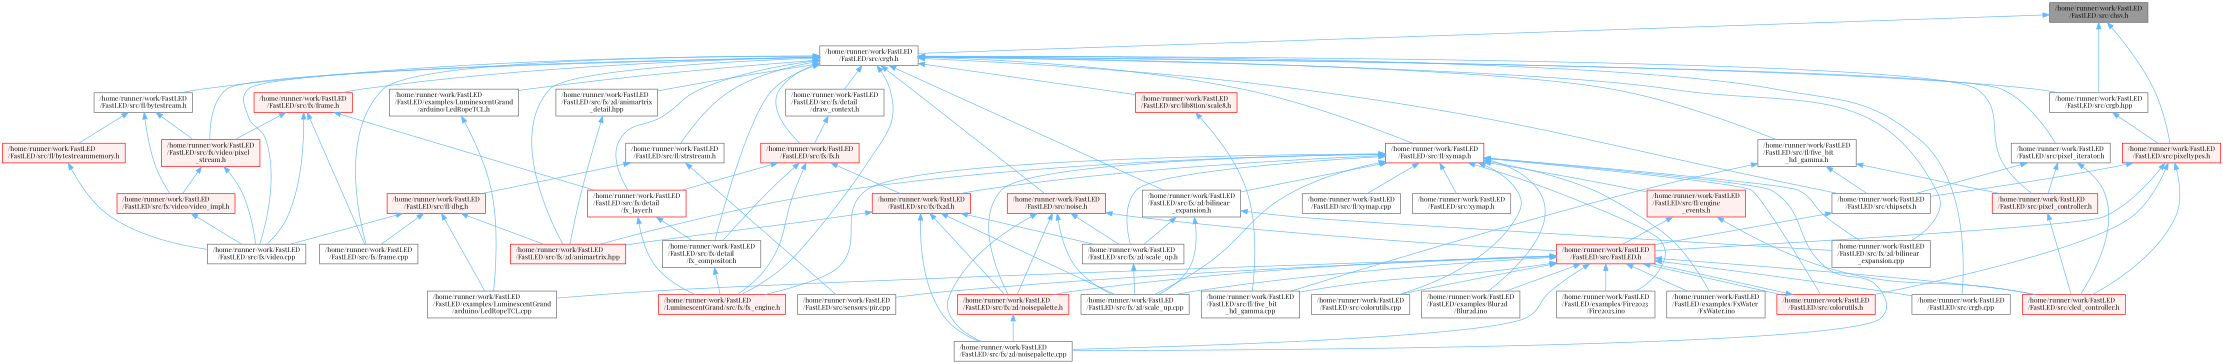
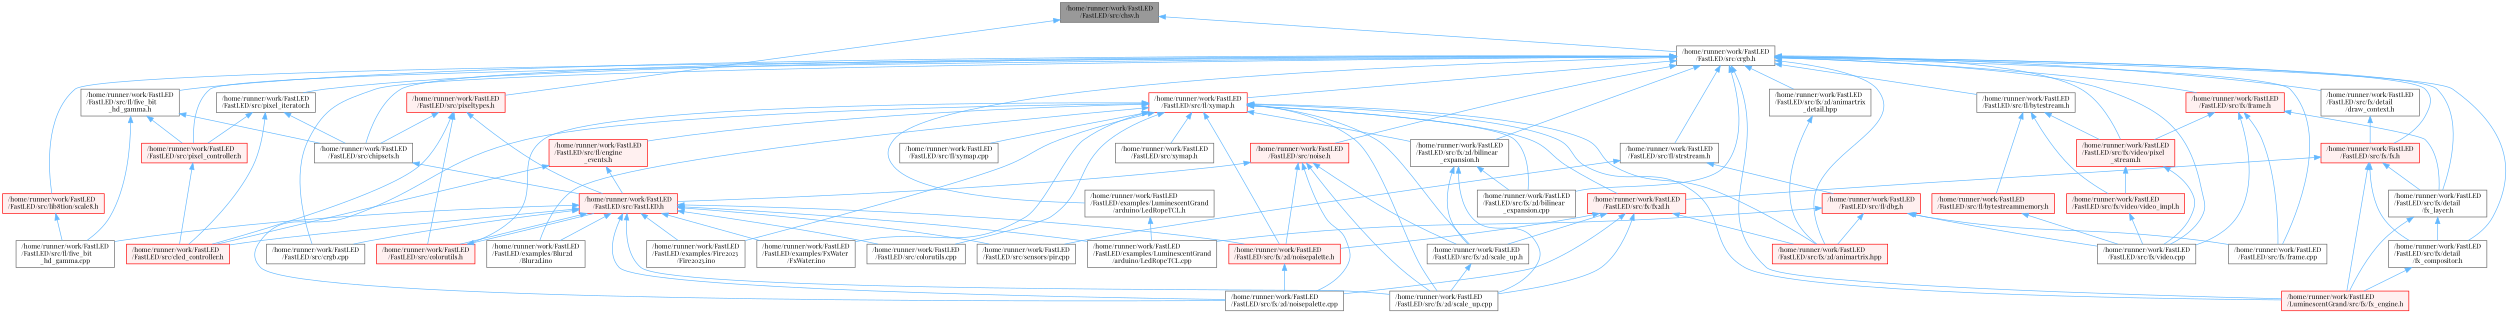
  digraph {
    fontname="Playfair Display"
    node [color=grey40 fillcolor=white fontname="Playfair Display" fontsize=10 shape=box style=filled]
    edge [color=steelblue1 dir=back fontname="Playfair Display" fontsize=10 labelfontname=Helvetica labelfontsize=10 style=solid]
    n1 [color=gray40 fillcolor=grey60 fontcolor=black height=0.2 label="/home/runner/work/FastLED\l/FastLED/src/chsv.h" width=0.4]
    n2 [height=0.2 label="/home/runner/work/FastLED\l/FastLED/src/crgb.h" width=0.4]
-   n3 [height=0.2 label="/home/runner/work/FastLED\l/FastLED/src/crgb.hpp" width=0.4]
    n4 [color=red fillcolor="#FFF0F0" height=0.2 label="/home/runner/work/FastLED\l/FastLED/src/pixeltypes.h" width=0.4]
    n5 [height=0.2 label="/home/runner/work/FastLED\l/FastLED/examples/LuminescentGrand\l/arduino/LedRopeTCL.h" width=0.4]
    n6 [height=0.2 label="/home/runner/work/FastLED\l/FastLED/src/chipsets.h" width=0.4]
    n7 [height=0.2 label="/home/runner/work/FastLED\l/FastLED/src/crgb.cpp" width=0.4]
    n8 [color=red fillcolor="#FFF0F0" height=0.2 label="/home/runner/work/FastLED\l/FastLED/src/pixel_controller.h" width=0.4]
    n9 [height=0.2 label="/home/runner/work/FastLED\l/FastLED/src/fl/bytestream.h" width=0.4]
    n10 [height=0.2 label="/home/runner/work/FastLED\l/FastLED/src/fx/video.cpp" width=0.4]
    n11 [color=red fillcolor="#FFF0F0" height=0.2 label="/home/runner/work/FastLED\l/FastLED/src/fx/video/pixel\l_stream.h" width=0.4]
    n12 [height=0.2 label="/home/runner/work/FastLED\l/FastLED/src/fl/five_bit\l_hd_gamma.h" width=0.4]
    n13 [height=0.2 label="/home/runner/work/FastLED\l/FastLED/src/fl/strstream.h" width=0.4]
    n14 [color=red fillcolor="#FFF0F0" height=0.2 label="/home/runner/work/FastLED\l/FastLED/src/fx/2d/animartrix.hpp" width=0.4]
    n15 [height=0.2 label="/home/runner/work/FastLED\l/FastLED/src/fx/frame.cpp" width=0.4]
    n16 [color=red height=0.2 label="/home/runner/work/FastLED\l/FastLED/src/fl/xymap.h" width=0.4]
    n17 [height=0.2 label="/home/runner/work/FastLED\l/FastLED/src/fx/2d/bilinear\l_expansion.cpp" width=0.4]
    n18 [height=0.2 label="/home/runner/work/FastLED\l/FastLED/src/fx/2d/bilinear\l_expansion.h" width=0.4]
    n19 [color=red fillcolor="#FFF0F0" height=0.2 label="/home/runner/work/FastLED\l/LuminescentGrand/src/fx/fx_engine.h" width=0.4]
    n20 [height=0.2 label="/home/runner/work/FastLED\l/FastLED/src/fx/2d/animartrix\l_detail.hpp" width=0.4]
    n21 [height=0.2 label="/home/runner/work/FastLED\l/FastLED/src/fx/detail\l/draw_context.h" width=0.4]
    n22 [color=red fillcolor="#FFF0F0" height=0.2 label="/home/runner/work/FastLED\l/FastLED/src/fx/fx.h" width=0.4]
    n23 [height=0.2 label="/home/runner/work/FastLED\l/FastLED/src/fx/detail\l/fx_compositor.h" width=0.4]
-   n24 [color=red height=0.2 label="/home/runner/work/FastLED\l/FastLED/src/fx/detail\l/fx_layer.h" width=0.4]
+   n24 [height=0.2 label="/home/runner/work/FastLED\l/FastLED/src/fx/detail\l/fx_layer.h" width=0.4]
    n25 [color=red fillcolor="#FFF0F0" height=0.2 label="/home/runner/work/FastLED\l/FastLED/src/fx/frame.h" width=0.4]
    n26 [color=red fillcolor="#FFF0F0" height=0.2 label="/home/runner/work/FastLED\l/FastLED/src/lib8tion/scale8.h" width=0.4]
    n27 [color=red fillcolor="#FFF0F0" height=0.2 label="/home/runner/work/FastLED\l/FastLED/src/noise.h" width=0.4]
    n28 [height=0.2 label="/home/runner/work/FastLED\l/FastLED/src/pixel_iterator.h" width=0.4]
    n29 [color=red fillcolor="#FFF0F0" height=0.2 label="/home/runner/work/FastLED\l/FastLED/src/FastLED.h" width=0.4]
    n30 [color=red fillcolor="#FFF0F0" height=0.2 label="/home/runner/work/FastLED\l/FastLED/src/cled_controller.h" width=0.4]
    n31 [color=red fillcolor="#FFF0F0" height=0.2 label="/home/runner/work/FastLED\l/FastLED/src/colorutils.h" width=0.4]
    n32 [height=0.2 label="/home/runner/work/FastLED\l/FastLED/examples/LuminescentGrand\l/arduino/LedRopeTCL.cpp" width=0.4]
    n33 [color=red fillcolor="#FFF0F0" height=0.2 label="/home/runner/work/FastLED\l/FastLED/src/fl/bytestreammemory.h" width=0.4]
    n34 [color=red fillcolor="#FFF0F0" height=0.2 label="/home/runner/work/FastLED\l/FastLED/src/fx/video/video_impl.h" width=0.4]
    n35 [height=0.2 label="/home/runner/work/FastLED\l/FastLED/src/fl/five_bit\l_hd_gamma.cpp" width=0.4]
    n36 [height=0.2 label="/home/runner/work/FastLED\l/FastLED/src/sensors/pir.cpp" width=0.4]
    n37 [color=red fillcolor="#FFF0F0" height=0.2 label="/home/runner/work/FastLED\l/FastLED/src/fl/dbg.h" width=0.4]
    n38 [height=0.2 label="/home/runner/work/FastLED\l/FastLED/examples/Blur2d\l/Blur2d.ino" width=0.4]
    n39 [height=0.2 label="/home/runner/work/FastLED\l/FastLED/examples/Fire2023\l/Fire2023.ino" width=0.4]
    n40 [height=0.2 label="/home/runner/work/FastLED\l/FastLED/examples/FxWater\l/FxWater.ino" width=0.4]
    n41 [height=0.2 label="/home/runner/work/FastLED\l/FastLED/src/colorutils.cpp" width=0.4]
    n42 [height=0.2 label="/home/runner/work/FastLED\l/FastLED/src/fx/2d/noisepalette.cpp" width=0.4]
    n43 [color=red fillcolor="#FFF0F0" height=0.2 label="/home/runner/work/FastLED\l/FastLED/src/fx/2d/noisepalette.h" width=0.4]
    n44 [height=0.2 label="/home/runner/work/FastLED\l/FastLED/src/fx/2d/scale_up.cpp" width=0.4]
    n45 [color=red fillcolor="#FFF0F0" height=0.2 label="/home/runner/work/FastLED\l/FastLED/src/fl/engine\l_events.h" width=0.4]
    n46 [height=0.2 label="/home/runner/work/FastLED\l/FastLED/src/fl/xymap.cpp" width=0.4]
    n47 [height=0.2 label="/home/runner/work/FastLED\l/FastLED/src/fx/2d/scale_up.h" width=0.4]
    n48 [color=red fillcolor="#FFF0F0" height=0.2 label="/home/runner/work/FastLED\l/FastLED/src/fx/fx2d.h" width=0.4]
    n49 [height=0.2 label="/home/runner/work/FastLED\l/FastLED/src/xymap.h" width=0.4]
    n1 -> n2
-   n1 -> n3
    n1 -> n4
-   n2 -> n3
    n2 -> n5
    n2 -> n6
    n2 -> n7
    n2 -> n8
    n2 -> n9
    n2 -> n10
    n2 -> n11
    n2 -> n12
    n2 -> n13
    n2 -> n14
    n2 -> n15
    n2 -> n16
    n2 -> n17
    n2 -> n18
    n2 -> n19
    n2 -> n20
    n2 -> n21
    n2 -> n22
    n2 -> n23
    n2 -> n24
    n2 -> n25
    n2 -> n26
    n2 -> n27
    n2 -> n28
-   n3 -> n4
    n4 -> n6
    n4 -> n29
    n4 -> n30
    n4 -> n31
    n5 -> n32
    n6 -> n29
    n8 -> n30
    n9 -> n11
    n9 -> n33
    n9 -> n34
    n11 -> n10
    n11 -> n34
    n12 -> n6
    n12 -> n8
    n12 -> n35
    n13 -> n36
    n13 -> n37
    n16 -> n14
    n16 -> n17
    n16 -> n18
    n16 -> n19
    n16 -> n31
    n16 -> n38
    n16 -> n39
    n16 -> n40
    n16 -> n41
    n16 -> n42
    n16 -> n43
    n16 -> n44
    n16 -> n45
    n16 -> n46
    n16 -> n47
    n16 -> n48
    n16 -> n49
    n18 -> n17
    n18 -> n44
    n18 -> n47
    n20 -> n14
    n21 -> n22
    n22 -> n19
    n22 -> n23
    n22 -> n24
    n22 -> n48
    n23 -> n19
    n24 -> n19
    n24 -> n23
    n25 -> n10
    n25 -> n11
    n25 -> n15
    n25 -> n24
    n26 -> n35
    n27 -> n29
    n27 -> n42
    n27 -> n43
    n27 -> n44
    n27 -> n47
    n28 -> n6
    n28 -> n8
    n28 -> n30
    n29 -> n7
    n29 -> n30
    n29 -> n31
    n29 -> n32
    n29 -> n35
    n29 -> n36
    n29 -> n38
    n29 -> n39
    n29 -> n40
    n29 -> n41
    n29 -> n42
    n29 -> n43
    n29 -> n44
    n31 -> n29
    n33 -> n10
    n34 -> n10
    n37 -> n10
    n37 -> n14
    n37 -> n15
    n37 -> n32
    n43 -> n42
    n45 -> n29
    n45 -> n30
    n47 -> n44
    n48 -> n14
    n48 -> n42
    n48 -> n43
    n48 -> n44
    n48 -> n47
  }
